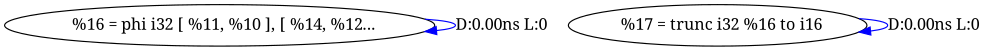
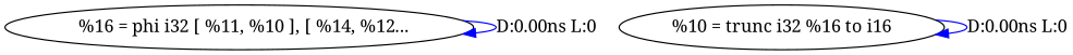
  digraph {
    fontname="Noto Serif"
    node [fontname="Noto Serif"]
    edge [color=blue fontname="Noto Serif"]
    n1 [label="  %16 = phi i32 [ %11, %10 ], [ %14, %12..."]
-   n2 [label="  %17 = trunc i32 %16 to i16"]
+   n2 [label="%10 = trunc i32 %16 to i16"]
    n1 -> n1 [label="D:0.00ns L:0"]
    n2 -> n2 [label="D:0.00ns L:0"]
  }
